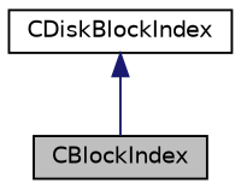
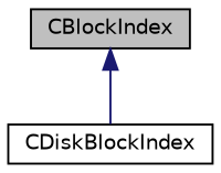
  digraph {
    node [color=black fontname=Helvetica fontsize=10 shape=record style=filled]
    n1 [fillcolor=grey75 fontcolor=black height=0.2 label=CBlockIndex width=0.4]
    n2 [fillcolor=white height=0.2 label=CDiskBlockIndex width=0.4]
-   n2 -> n1 [color=midnightblue dir=back fontname=Helvetica fontsize=10 labelfontname=Helvetica labelfontsize=10 style=solid]
+   n1 -> n2 [color=midnightblue dir=back fontname=Helvetica fontsize=10 labelfontname=Helvetica labelfontsize=10 style=solid]
  }
